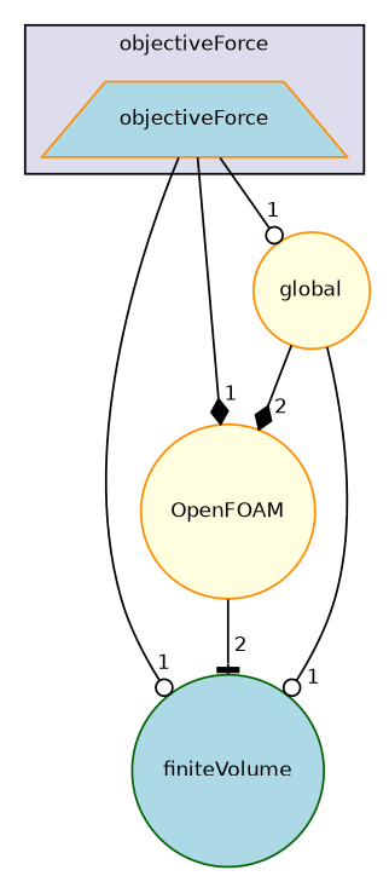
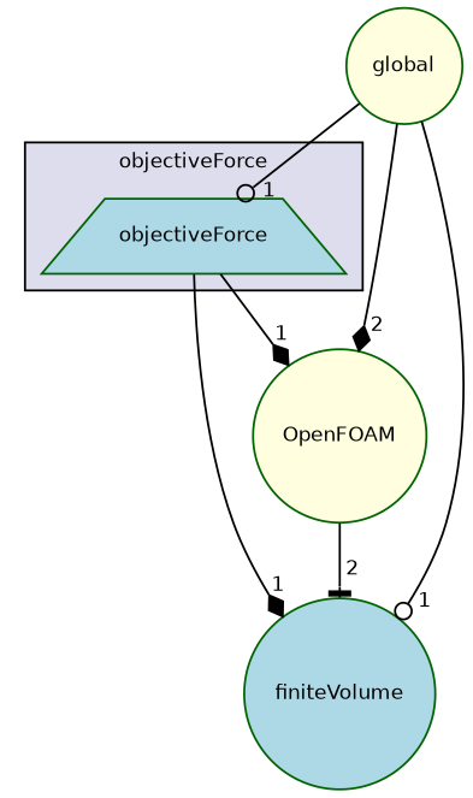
  digraph {
    compound=true
    node [color=darkorange fillcolor=lightblue fontname=Helvetica fontsize=10 shape=circle style=filled]
    edge [arrowhead=diamond headlabel=1 labeldistance=1.5 labelfontname=Helvetica labelfontsize=10]
-   n1 [label=objectiveForce pencolor=black shape=trapezium]
+   n1 [color=darkgreen label=objectiveForce pencolor=black shape=trapezium]
    n2 [color=darkgreen label=finiteVolume]
-   n3 [fillcolor=lightyellow label=OpenFOAM]
-   n4 [fillcolor=lightyellow label=global]
+   n3 [color=darkgreen fillcolor=lightyellow label=OpenFOAM]
+   n4 [color=darkgreen fillcolor=lightyellow label=global]
    subgraph cluster_1 {
      bgcolor="#ddddee"
      fontname=Helvetica
      fontsize=10
      label=objectiveForce
      pencolor=black
      n1
    }
-   n1 -> n2 [arrowhead=odot]
+   n1 -> n2
    n1 -> n3
-   n1 -> n4 [arrowhead=odot]
+   n4 -> n1 [arrowhead=odot]
    n3 -> n2 [arrowhead=tee headlabel=2]
    n4 -> n2 [arrowhead=odot]
    n4 -> n3 [headlabel=2]
  }
